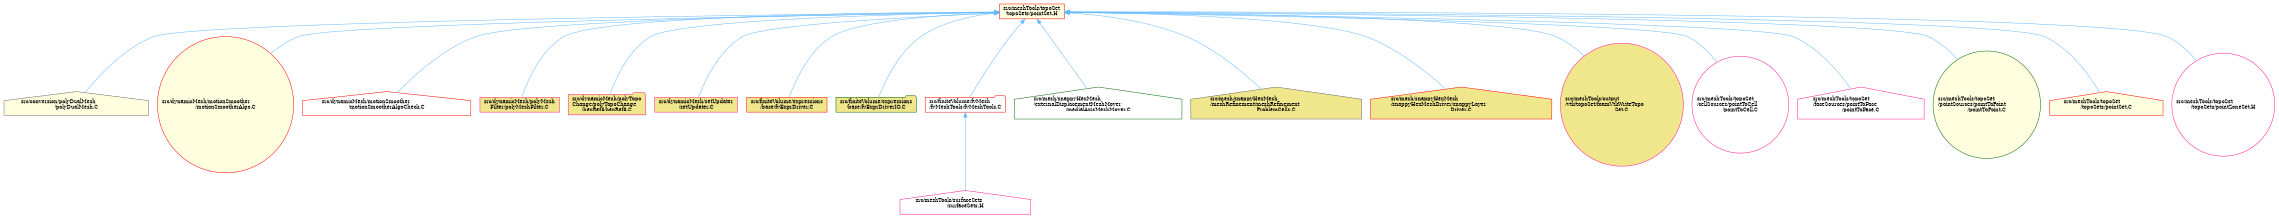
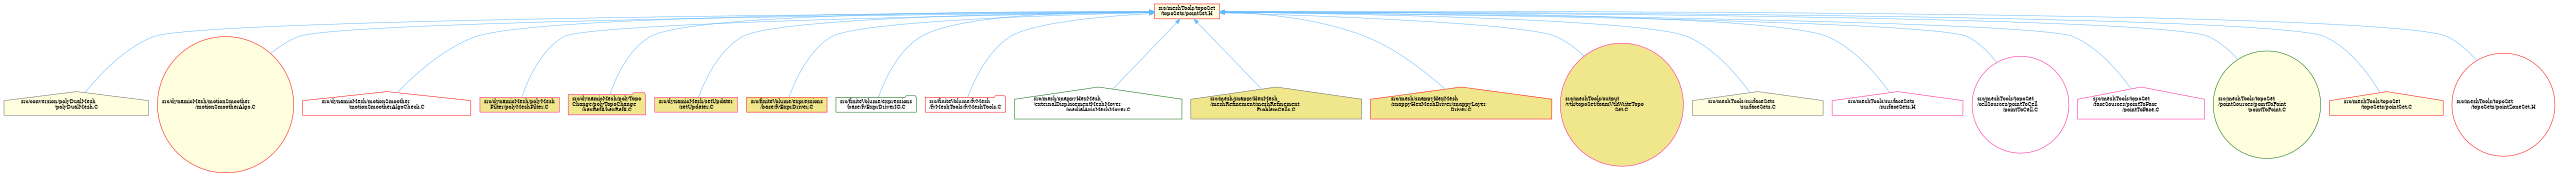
  digraph {
    fontname="DejaVu Serif"
    node [color=deeppink fillcolor=khaki fontname="DejaVu Serif" fontsize=10 shape=house style=filled]
    edge [color=steelblue1 dir=back fontname="DejaVu Serif" fontsize=10 labelfontname=Helvetica labelfontsize=10 style=solid]
    n1 [color=red fillcolor=lightyellow fontcolor=black height=0.2 label="src/meshTools/topoSet\l/topoSets/pointSet.H" shape=box width=0.4]
    n2 [color=gray40 fillcolor=lightyellow height=0.2 label="src/conversion/polyDualMesh\l/polyDualMesh.C" width=0.4]
    n3 [color=red fillcolor=lightyellow height=0.2 label="src/dynamicMesh/motionSmoother\l/motionSmootherAlgo.C" shape=circle width=0.4]
    n4 [color=red fillcolor=white height=0.2 label="src/dynamicMesh/motionSmoother\l/motionSmootherAlgoCheck.C" width=0.4]
    n5 [height=0.2 label="src/dynamicMesh/polyMesh\lFilter/polyMeshFilter.C" shape=box width=0.4]
    n6 [height=0.2 label="src/dynamicMesh/polyTopo\lChange/polyTopoChange\l/hexRef8/hexRef8.C" shape=folder width=0.4]
    n7 [height=0.2 label="src/dynamicMesh/setUpdater\l/setUpdater.C" shape=box width=0.4]
    n8 [color=red height=0.2 label="src/finiteVolume/expressions\l/base/fvExprDriver.C" shape=box width=0.4]
-   n9 [color=darkgreen height=0.2 label="src/finiteVolume/expressions\l/base/fvExprDriverIO.C" shape=folder width=0.4]
+   n9 [color=darkgreen fillcolor=white height=0.2 label="src/finiteVolume/expressions\l/base/fvExprDriverIO.C" shape=folder width=0.4]
    n10 [color=red fillcolor=white height=0.2 label="src/finiteVolume/fvMesh\l/fvMeshTools/fvMeshTools.C" shape=folder width=0.4]
    n11 [color=darkgreen fillcolor=white height=0.2 label="src/mesh/snappyHexMesh\l/externalDisplacementMeshMover\l/medialAxisMeshMover.C" width=0.4]
    n12 [color=gray40 height=0.2 label="src/mesh/snappyHexMesh\l/meshRefinement/meshRefinement\lProblemCells.C" width=0.4]
    n13 [color=red height=0.2 label="src/mesh/snappyHexMesh\l/snappyHexMeshDriver/snappyLayer\lDriver.C" width=0.4]
    n14 [height=0.2 label="src/meshTools/output\l/vtk/topoSet/foamVtkWriteTopo\lSet.C" shape=circle width=0.4]
+   n15 [color=gray40 fillcolor=lightyellow height=0.2 label="src/meshTools/surfaceSets\l/surfaceSets.C" width=0.4]
    n16 [fillcolor=white height=0.2 label="src/meshTools/surfaceSets\l/surfaceSets.H" width=0.4]
    n17 [fillcolor=white height=0.2 label="src/meshTools/topoSet\l/cellSources/pointToCell\l/pointToCell.C" shape=circle width=0.4]
    n18 [fillcolor=white height=0.2 label="src/meshTools/topoSet\l/faceSources/pointToFace\l/pointToFace.C" width=0.4]
    n19 [color=darkgreen fillcolor=lightyellow height=0.2 label="src/meshTools/topoSet\l/pointSources/pointToPoint\l/pointToPoint.C" shape=circle width=0.4]
    n20 [color=red fillcolor=lightyellow height=0.2 label="src/meshTools/topoSet\l/topoSets/pointSet.C" width=0.4]
-   n21 [fillcolor=white height=0.2 label="src/meshTools/topoSet\l/topoSets/pointZoneSet.H" shape=circle width=0.4]
+   n21 [color=red fillcolor=white height=0.2 label="src/meshTools/topoSet\l/topoSets/pointZoneSet.H" shape=circle width=0.4]
    n1 -> n2
    n1 -> n3
    n1 -> n4
    n1 -> n5
    n1 -> n6
    n1 -> n7
    n1 -> n8
    n1 -> n9
    n1 -> n10
    n1 -> n11
    n1 -> n12
    n1 -> n13
    n1 -> n14
-   n10 -> n16
+   n1 -> n15
+   n1 -> n16
    n1 -> n17
    n1 -> n18
    n1 -> n19
    n1 -> n20
    n1 -> n21
  }
